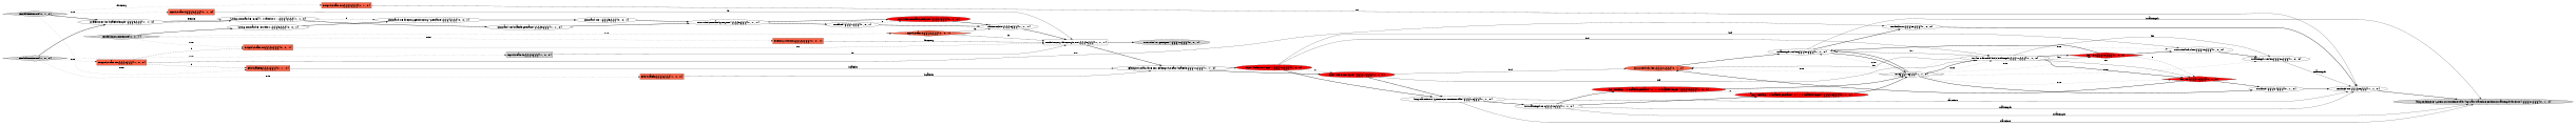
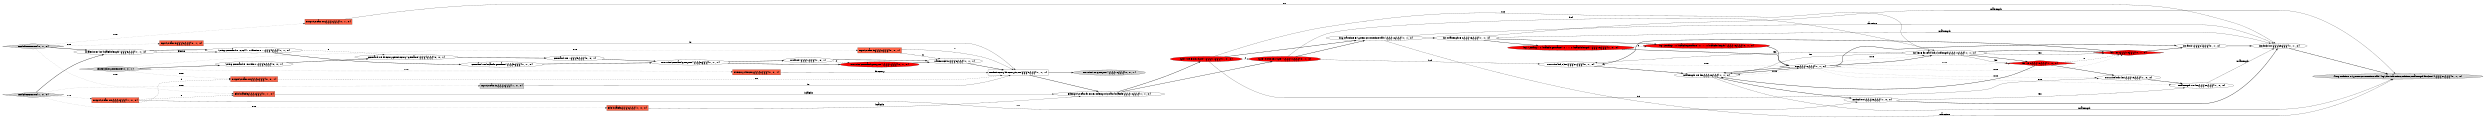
  digraph {
    rankdir=LR
    node [fillcolor=white shape=ellipse style=filled]
    edge [style=bold]
    n1 [label="command += \"\"@@@5@@@['0', '0', '1']"]
    n2 [label="out.write(command.getBytes())@@@6@@@['1', '1', '1']"]
    n3 [label="out.flush()@@@7@@@['1', '0', '1']"]
    n4 [fillcolor=red label="out.write(command.getBytes())@@@7@@@['0', '1', '0']"]
    n5 [fillcolor=red label="len <= 0@@@18@@@['0', '1', '0']" shape=diamond]
-   n6 [fillcolor=tomato label="out.write(buf,0,len)@@@21@@@['0', '1', '0']"]
+   n6 [label="out.write(buf,0,len)@@@21@@@['0', '1', '0']"]
    n7 [label="out.flush()@@@24@@@['0', '1', '0']"]
    n8 [label="totalLength += len@@@22@@@['1', '1', '0']"]
    n9 [label="sendAck(out)@@@25@@@['1', '1', '0']"]
    n10 [label="int len = fis.read(buf,0,buf.length)@@@17@@@['1', '1', '0']"]
    n11 [fillcolor=red label="len <= 0@@@18@@@['1', '0', '0']" shape=diamond]
    n12 [label="totalLength += len@@@20@@@['1', '0', '0']"]
    n13 [label="out.write(buf,0,len)@@@19@@@['1', '0', '0']"]
    n14 [label="true@@@16@@@['1', '1', '0']" shape=diamond]
    n15 [fillcolor=lightgray label="{long endTime = System.currentTimeMillis()logStats(startTime,endTime,totalLength)fis.close()}@@@27@@@['0', '1', '0']"]
    n16 [label="sendAck(out)@@@23@@@['1', '0', '0']"]
    n17 [fillcolor=red label="log(\"Sending: \" + localFile.getName() + \" : \" + localFile.length())@@@15@@@['1', '0', '0']"]
    n18 [fillcolor=red label="log(\"Sending: \" + localFile.getName() + \" : \" + localFile.length())@@@15@@@['0', '1', '0']"]
    n19 [fillcolor=tomato label="OutputStream out@@@2@@@['0', '0', '1']" shape=box]
    n20 [label="sendDirectory(directory,in,out)@@@9@@@['1', '1', '1']" shape=box]
    n21 [label="FileInputStream fis = new FileInputStream(localFile)@@@10@@@['1', '1', '0']"]
    n22 [fillcolor=lightgray label="out.write(\"E\".getBytes())@@@10@@@['0', '0', '1']"]
    n23 [label="waitForAck(in)@@@8@@@['1', '1', '1']"]
    n24 [label="String command = \"D0755 0 \"@@@3@@@['0', '0', '1']"]
    n25 [label="command += directory.getDirectory().getName()@@@4@@@['0', '0', '1']"]
    n26 [label="long startTime = System.currentTimeMillis()@@@12@@@['1', '1', '0']"]
    n27 [label="int totalLength = 0@@@13@@@['1', '1', '0']"]
    n28 [fillcolor=tomato label="InputStream in@@@2@@@['0', '1', '0']" shape=box]
    n29 [fillcolor=red label="byte(( buf = new byte((((@@@11@@@['0', '1', '0']"]
    n30 [fillcolor=tomato label="OutputStream out@@@2@@@['1', '0', '0']" shape=box]
    n31 [fillcolor=tomato label="File localFile@@@2@@@['0', '1', '0']" shape=box]
    n32 [label="int filesize = (int)localFile.length()@@@3@@@['1', '1', '0']"]
    n33 [label="String command = \"C0644 \" + filesize + \" \"@@@4@@@['1', '1', '0']"]
    n34 [label="command += localFile.getName()@@@5@@@['1', '1', '0']"]
-   n35 [fillcolor=tomato label="InputStream in@@@2@@@['0', '0', '1']" shape=diamond]
+   n35 [fillcolor=tomato label="InputStream in@@@2@@@['0', '0', '1']" shape=box]
    n36 [fillcolor=red label="byte(( buf = new byte((((@@@11@@@['1', '0', '0']"]
    n37 [fillcolor=tomato label="OutputStream out@@@2@@@['0', '1', '0']" shape=box]
    n38 [fillcolor=lightgray label="InputStream in@@@2@@@['1', '0', '0']" shape=box]
    n39 [fillcolor=tomato label="File localFile@@@2@@@['1', '0', '0']" shape=box]
    n40 [fillcolor=tomato label="Directory directory@@@2@@@['0', '0', '1']" shape=box]
    n41 [fillcolor=lightgray label="sendDirectoryToRemote['0', '0', '1']" shape=diamond]
    n42 [fillcolor=lightgray label="sendFileToRemote['0', '1', '0']" shape=diamond]
    n43 [fillcolor=lightgray label="sendFileToRemote['1', '0', '0']" shape=diamond]
    n1 -> n2
    n2 -> n3
    n2 -> n4
    n3 -> n4 [label=0 style=dashed]
    n3 -> n23
    n4 -> n23
    n5 -> n6
    n5 -> n7
    n6 -> n8
    n7 -> n9
    n8 -> n14
    n8 -> n15 [label=totalLength style=solid]
    n8 -> n16
    n9 -> n15
    n10 -> n5
    n10 -> n5 [label=len style=solid]
    n10 -> n6 [label=len style=solid]
    n10 -> n8 [label=len style=solid]
    n10 -> n11
    n10 -> n11 [label=len style=solid]
-   n10 -> n12 [label=len style=solid]
+   n16 -> n12 [label=len style=solid]
    n11 -> n5 [label=0 style=dashed]
    n11 -> n8
    n11 -> n13
    n12 -> n9 [label=totalLength style=solid]
    n13 -> n12
    n14 -> n5 [label=true style=dotted]
    n14 -> n6 [label=true style=dotted]
    n14 -> n7
    n14 -> n8
    n14 -> n8 [label=true style=dotted]
    n14 -> n10 [label=true style=dotted]
    n14 -> n10
    n14 -> n11 [label=true style=dotted]
    n14 -> n12 [label=true style=dotted]
    n14 -> n13 [label=true style=dotted]
    n16 -> n9
    n17 -> n14
    n17 -> n18 [label=0 style=dashed]
    n18 -> n14
    n19 -> n20 [label=out style=dashed]
    n20 -> n21
    n20 -> n22
    n21 -> n29
    n21 -> n36
    n23 -> n20
    n24 -> n25
    n25 -> n1
    n26 -> n9 [label=startTime style=solid]
    n26 -> n15 [label=startTime style=solid]
    n26 -> n27
    n27 -> n9 [label=totalLength style=solid]
    n27 -> n15 [label=totalLength style=solid]
    n27 -> n17
    n27 -> n18
    n28 -> n20 [label=in style=solid]
    n29 -> n6 [label=buf style=solid]
    n29 -> n10 [label=buf style=solid]
    n29 -> n26
    n30 -> n16 [label=out style=solid]
    n30 -> n19 [label=0 style=dashed]
    n30 -> n31 [label=0 style=dashed]
    n31 -> n21 [label=localFile style=solid]
    n32 -> n33 [label=filesize style=solid]
    n32 -> n33
    n33 -> n25 [label=0 style=dashed]
    n33 -> n34
    n34 -> n2
    n35 -> n20 [label=in style=solid]
    n35 -> n23 [label=in style=solid]
    n36 -> n10 [label=buf style=solid]
    n36 -> n13 [label=buf style=solid]
    n36 -> n26
    n36 -> n29 [label=0 style=dashed]
    n37 -> n9 [label=out style=solid]
    n38 -> n20 [label=in style=solid]
    n39 -> n21 [label=localFile style=solid]
    n40 -> n20 [label=directory style=solid]
    n41 -> n19 [label=true style=dotted]
    n41 -> n24
    n41 -> n35 [label=true style=dotted]
    n41 -> n40 [label=true style=dotted]
    n42 -> n28 [label=true style=dotted]
    n42 -> n31 [label=true style=dotted]
    n42 -> n32
-   n42 -> n37 [label=directory style=dotted]
+   n42 -> n37 [label=true style=dotted]
    n43 -> n30 [label=true style=dotted]
    n43 -> n32
    n43 -> n38 [label=true style=dotted]
    n43 -> n39 [label=true style=dotted]
  }
